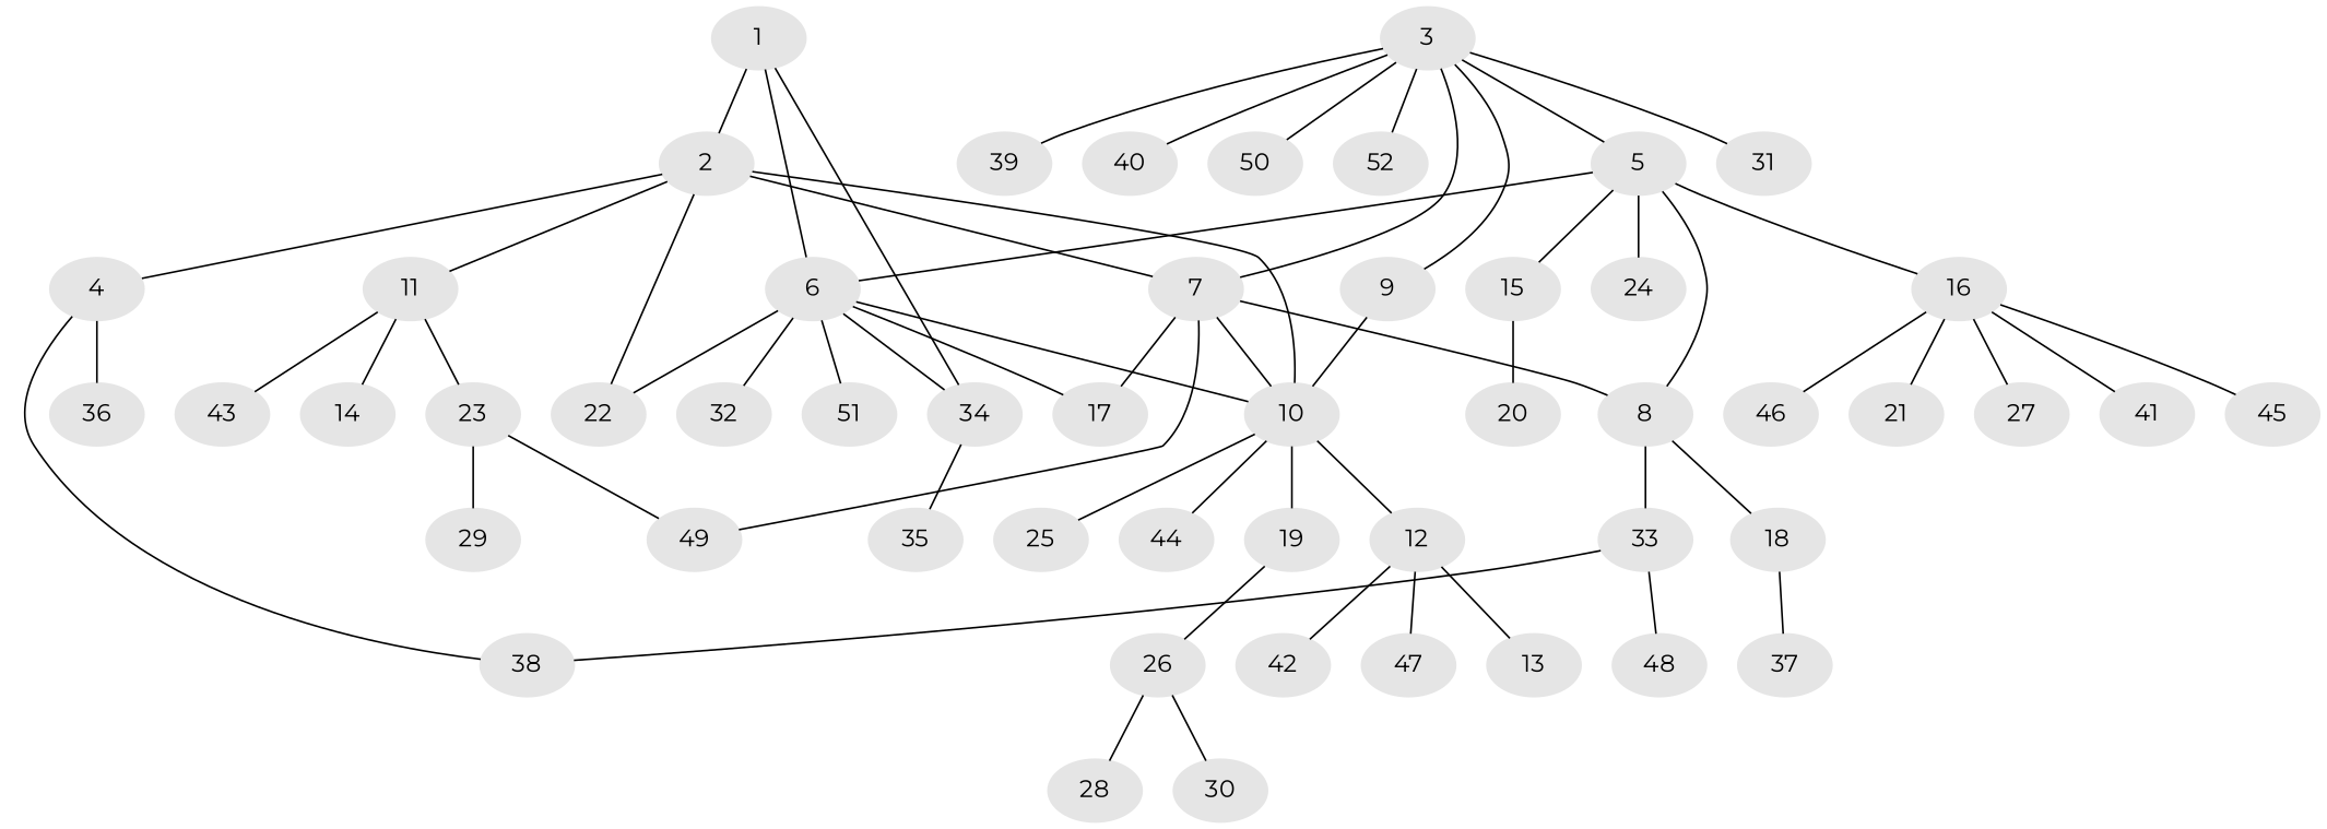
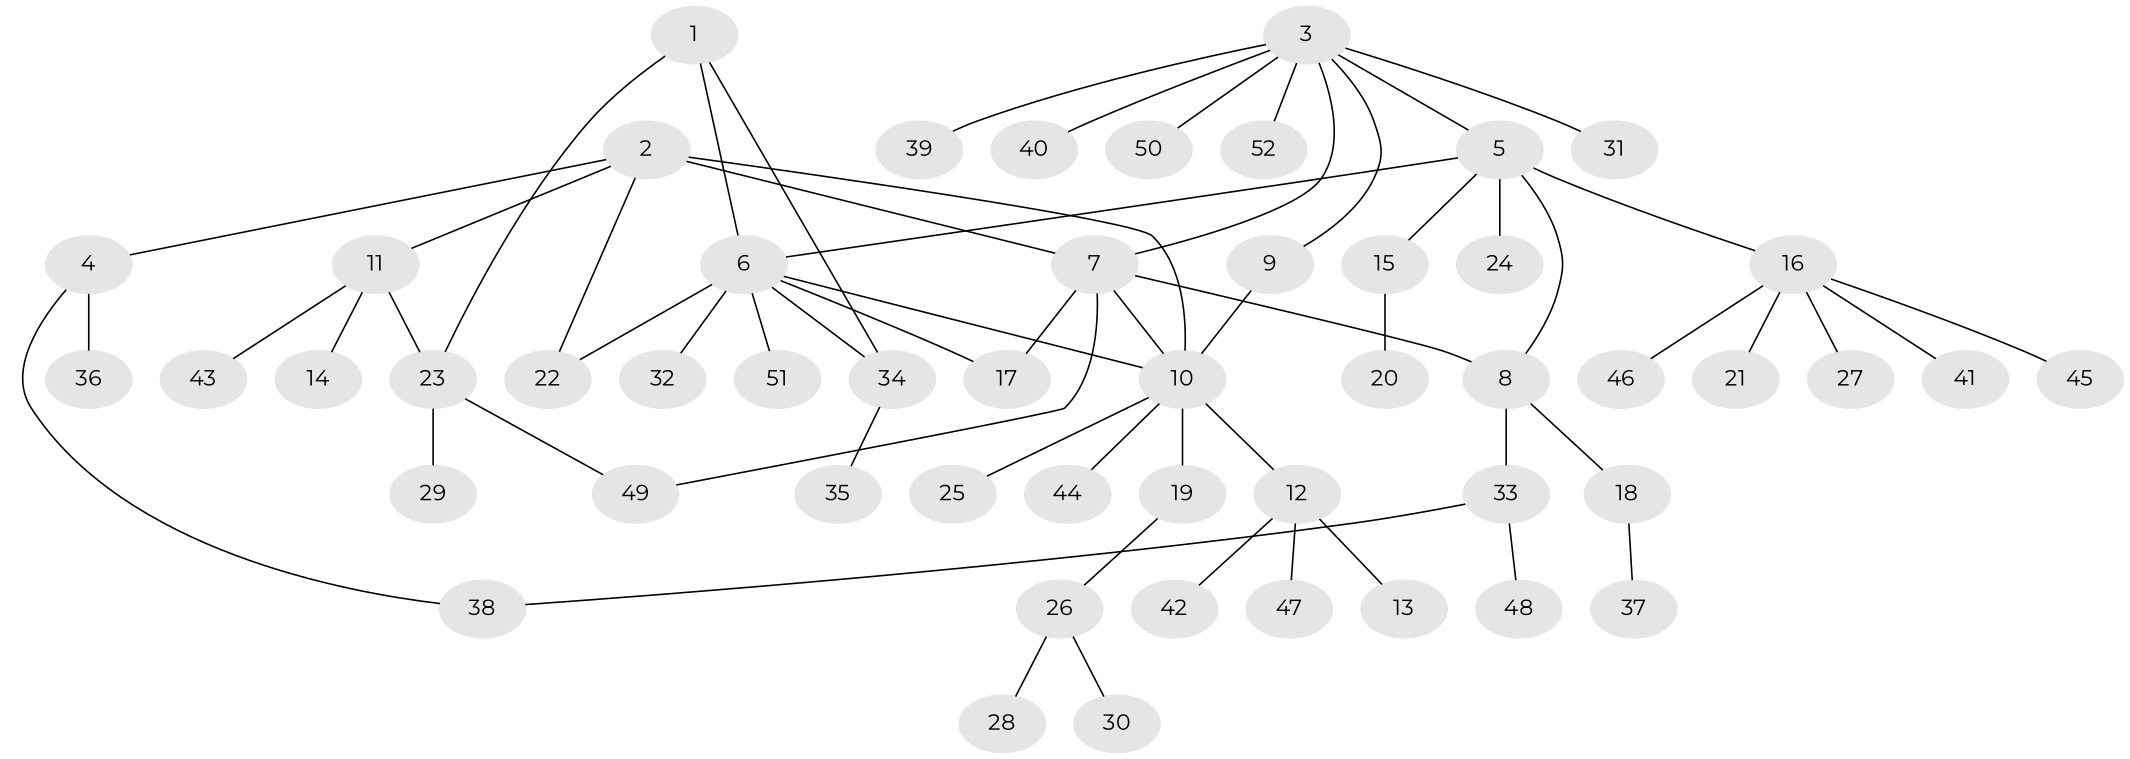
  graph {
    fontname=Montserrat
    node [color=gray90 fontname=Montserrat style=filled]
    edge [fontname=Montserrat]
    1
    2
    6
    34
    4
    7
    10
    11
    22
    17
    32
    51
    35
    36
    38
    8
    49
    19
    12
    25
    44
    14
    23
    43
    3
    5
    9
    31
    39
    40
    50
    52
    15
    16
    24
    18
    33
    20
    21
    27
    41
    45
    46
    37
    26
    48
    13
    42
    47
    29
    28
    30
-   1 -- 2
+   1 -- 23
    1 -- 6
    1 -- 34
    2 -- 4
    2 -- 7
    2 -- 10
    2 -- 11
    2 -- 22
    6 -- 34
    6 -- 10
    6 -- 22
    6 -- 17
    6 -- 32
    6 -- 51
    34 -- 35
    4 -- 36
    4 -- 38
    7 -- 10
    7 -- 17
    7 -- 8
    7 -- 49
    10 -- 19
    10 -- 12
    10 -- 25
    10 -- 44
    11 -- 14
    11 -- 23
    11 -- 43
    8 -- 18
    8 -- 33
    19 -- 26
    12 -- 13
    12 -- 42
    12 -- 47
    23 -- 49
    23 -- 29
    3 -- 7
    3 -- 5
    3 -- 9
    3 -- 31
    3 -- 39
    3 -- 40
    3 -- 50
    3 -- 52
    5 -- 6
    5 -- 8
    5 -- 15
    5 -- 16
    5 -- 24
    9 -- 10
    15 -- 20
    16 -- 21
    16 -- 27
    16 -- 41
    16 -- 45
    16 -- 46
    18 -- 37
    33 -- 38
    33 -- 48
    26 -- 28
    26 -- 30
  }
